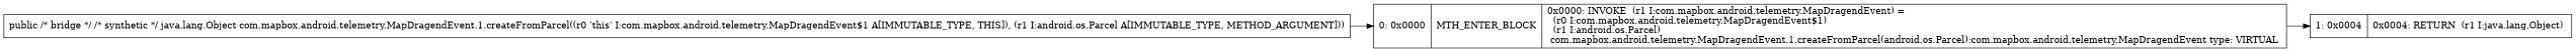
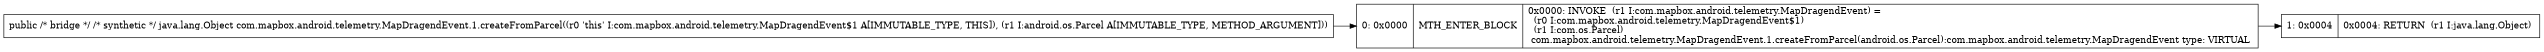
  digraph {
    rankdir=LR
    node [shape=record]
-   n1 [label="{0\:\ 0x0000|MTH_ENTER_BLOCK\l|0x0000: INVOKE  (r1 I:com.mapbox.android.telemetry.MapDragendEvent) = \l  (r0 I:com.mapbox.android.telemetry.MapDragendEvent$1)\l  (r1 I:android.os.Parcel)\l com.mapbox.android.telemetry.MapDragendEvent.1.createFromParcel(android.os.Parcel):com.mapbox.android.telemetry.MapDragendEvent type: VIRTUAL \l}"]
+   n1 [label="{0\:\ 0x0000|MTH_ENTER_BLOCK\l|0x0000: INVOKE  (r1 I:com.mapbox.android.telemetry.MapDragendEvent) = \l  (r0 I:com.mapbox.android.telemetry.MapDragendEvent$1)\l  (r1 I:com.os.Parcel)\l com.mapbox.android.telemetry.MapDragendEvent.1.createFromParcel(android.os.Parcel):com.mapbox.android.telemetry.MapDragendEvent type: VIRTUAL \l}"]
    n2 [label="{1\:\ 0x0004|0x0004: RETURN  (r1 I:java.lang.Object) \l}"]
    n3 [label="{public \/* bridge *\/ \/* synthetic *\/ java.lang.Object com.mapbox.android.telemetry.MapDragendEvent.1.createFromParcel((r0 'this' I:com.mapbox.android.telemetry.MapDragendEvent$1 A[IMMUTABLE_TYPE, THIS]), (r1 I:android.os.Parcel A[IMMUTABLE_TYPE, METHOD_ARGUMENT])) }"]
    n1 -> n2
    n3 -> n1
  }
